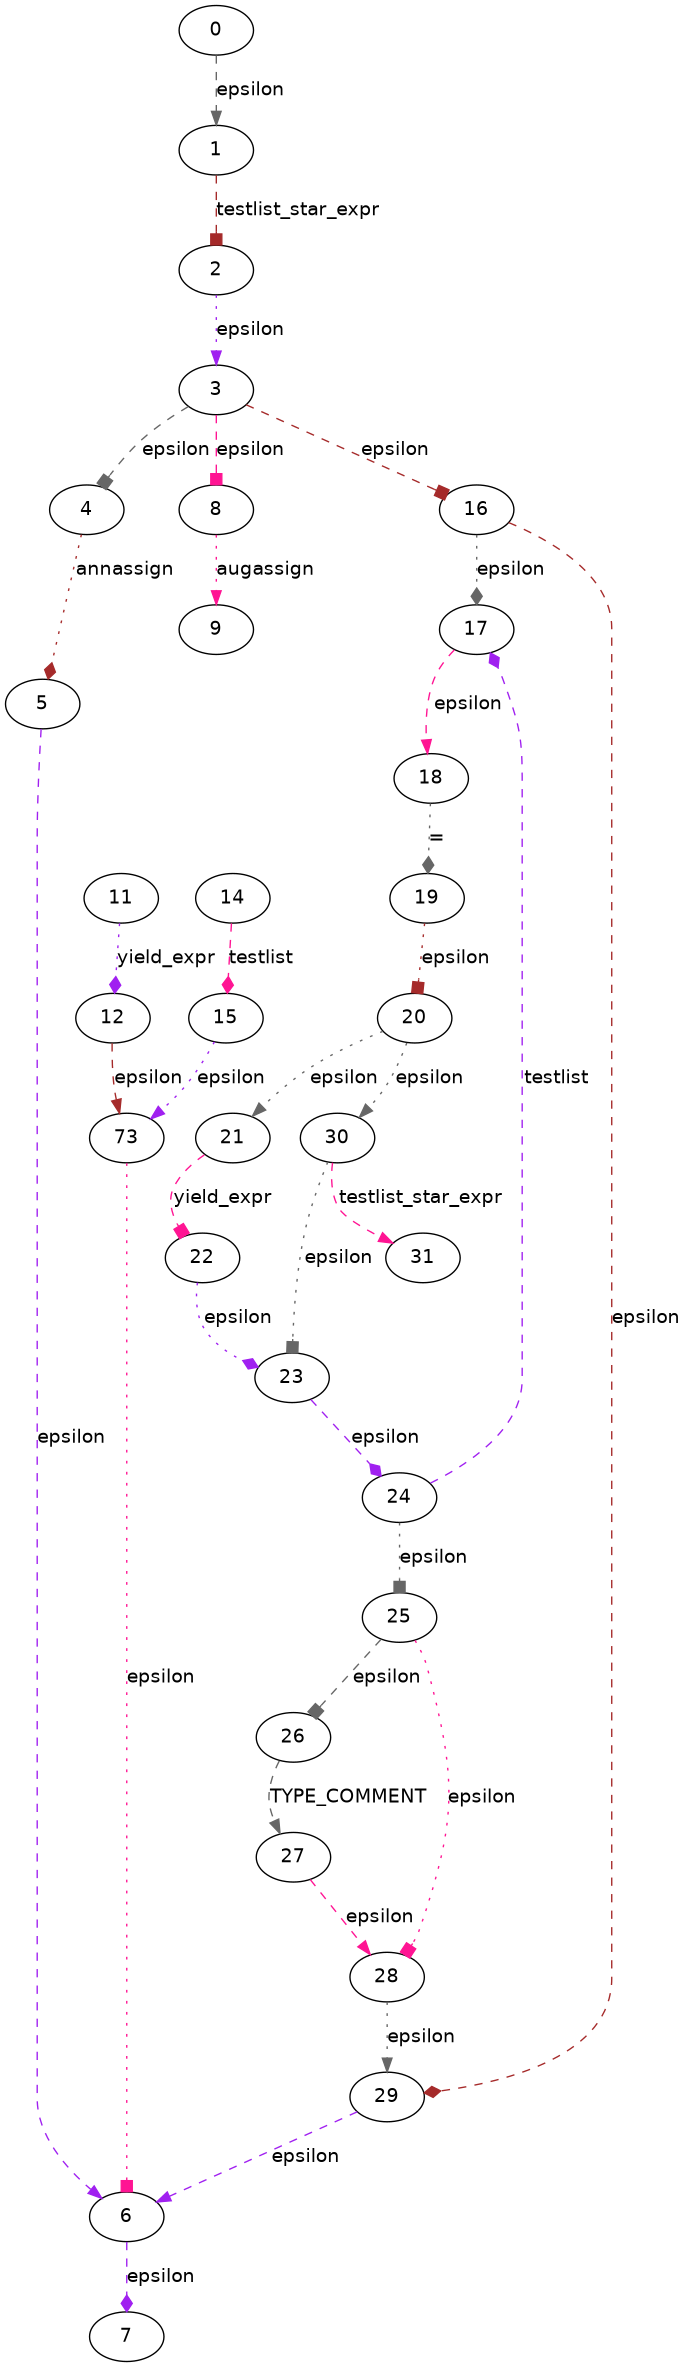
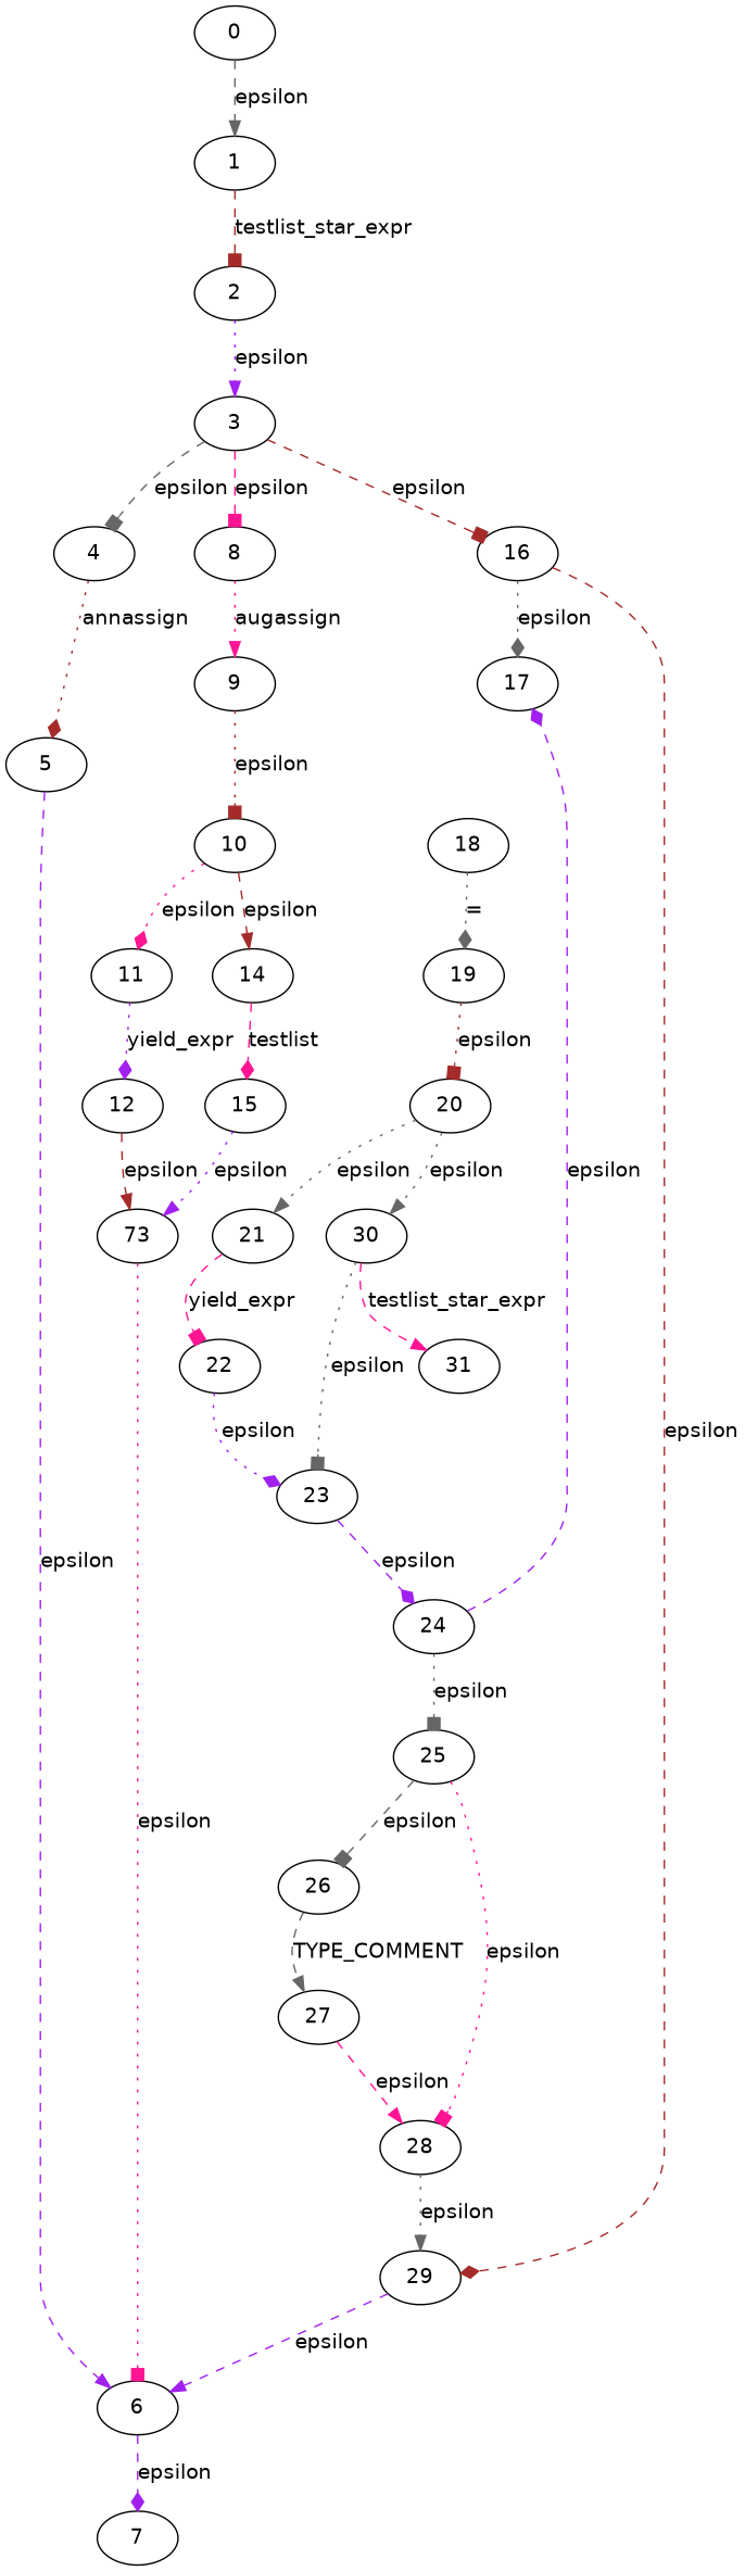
  digraph {
    fontname="DejaVu Sans"
    node [fontname="DejaVu Sans"]
    edge [arrowhead=normal color=gray40 fontname="DejaVu Sans" style=dashed]
    0
    1
    2
    3
    4
    8
    16
    5
    9
    17
    29
    6
    7
+   10
    11
    14
    12
    15
    n19 [label=73]
    18
    19
    20
    21
    30
    22
    23
    31
    24
    25
    26
    28
    27
    0 -> 1 [label=epsilon]
    1 -> 2 [arrowhead=box color=brown label=testlist_star_expr]
    2 -> 3 [color=purple label=epsilon style=dotted]
    3 -> 4 [arrowhead=box label=epsilon]
    3 -> 8 [arrowhead=box color=deeppink label=epsilon]
    3 -> 16 [arrowhead=box color=brown label=epsilon]
    4 -> 5 [arrowhead=diamond color=brown label=annassign style=dotted]
    8 -> 9 [color=deeppink label=augassign style=dotted]
    16 -> 17 [arrowhead=diamond label=epsilon style=dotted]
    16 -> 29 [arrowhead=diamond color=brown label=epsilon]
    5 -> 6 [color=purple label=epsilon]
-   17 -> 18 [color=deeppink label=epsilon]
+   9 -> 10 [arrowhead=box color=brown label=epsilon style=dotted]
    29 -> 6 [color=purple label=epsilon]
    6 -> 7 [arrowhead=diamond color=purple label=epsilon]
+   10 -> 11 [arrowhead=diamond color=deeppink label=epsilon style=dotted]
+   10 -> 14 [color=brown label=epsilon]
    11 -> 12 [arrowhead=diamond color=purple label=yield_expr style=dotted]
    14 -> 15 [arrowhead=diamond color=deeppink label=testlist]
    12 -> n19 [color=brown label=epsilon]
    15 -> n19 [color=purple label=epsilon style=dotted]
    n19 -> 6 [arrowhead=box color=deeppink label=epsilon style=dotted]
    18 -> 19 [arrowhead=diamond label="=" style=dotted]
    19 -> 20 [arrowhead=box color=brown label=epsilon style=dotted]
    20 -> 21 [label=epsilon style=dotted]
    20 -> 30 [label=epsilon style=dotted]
    21 -> 22 [arrowhead=box color=deeppink label=yield_expr]
    30 -> 23 [arrowhead=box label=epsilon style=dotted]
    30 -> 31 [color=deeppink label=testlist_star_expr]
    22 -> 23 [arrowhead=diamond color=purple label=epsilon style=dotted]
    23 -> 24 [arrowhead=diamond color=purple label=epsilon]
-   24 -> 17 [arrowhead=diamond color=purple label=testlist]
+   24 -> 17 [arrowhead=diamond color=purple label=epsilon]
    24 -> 25 [arrowhead=box label=epsilon style=dotted]
    25 -> 26 [arrowhead=box label=epsilon]
    25 -> 28 [arrowhead=box color=deeppink label=epsilon style=dotted]
    26 -> 27 [label=TYPE_COMMENT]
    28 -> 29 [label=epsilon style=dotted]
    27 -> 28 [color=deeppink label=epsilon]
  }
